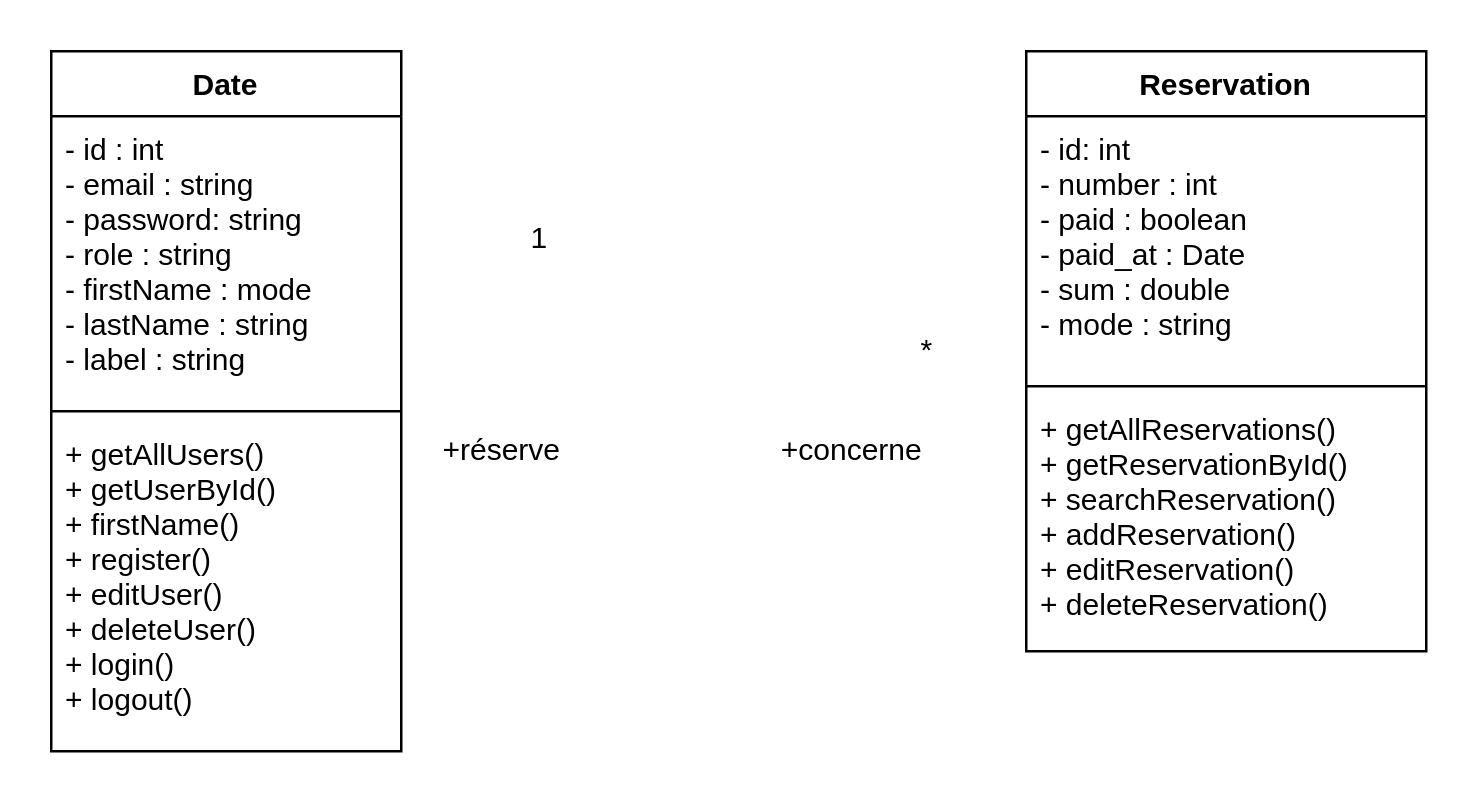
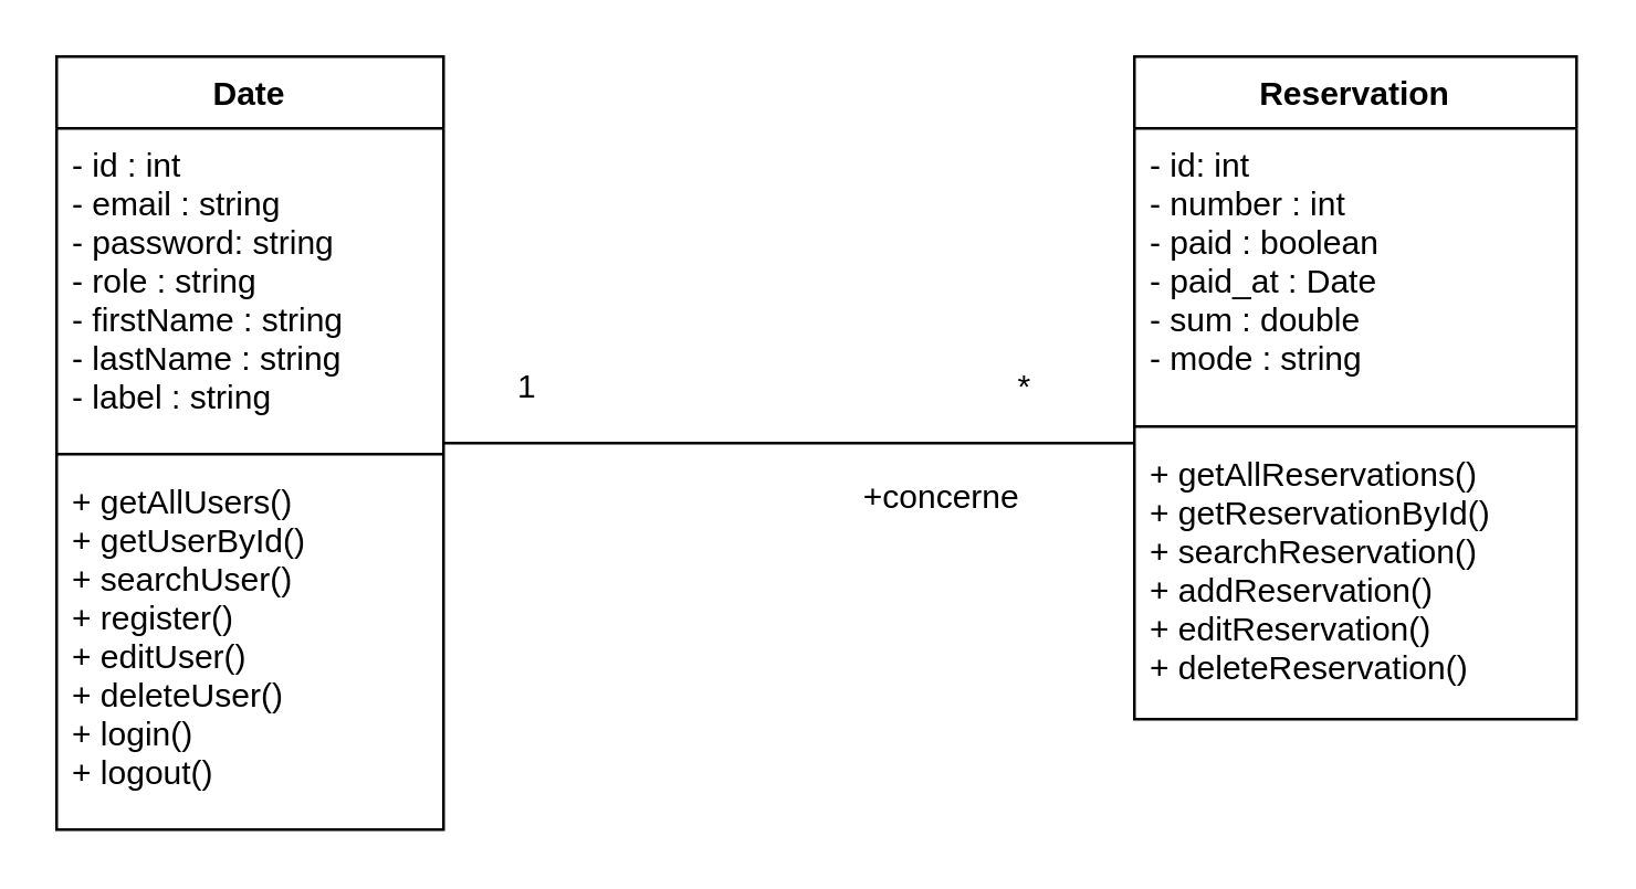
  <mxCell id="0" />
  <mxCell id="1" parent="0" />
+ <mxCell id="2" style="edgeStyle=orthogonalEdgeStyle;orthogonalLoop=1;jettySize=auto;html=1;entryX=0;entryY=0.02;entryDx=0;entryDy=0;entryPerimeter=0;endArrow=none;endFill=0;strokeColor=#000000;" edge="1" parent="1" source="3" target="10"><mxGeometry relative="1" as="geometry" /></mxCell>
  <mxCell id="3" value="Date" style="swimlane;fontStyle=1;align=center;verticalAlign=top;childLayout=stackLayout;horizontal=1;startSize=26;horizontalStack=0;resizeParent=1;resizeParentMax=0;resizeLast=0;collapsible=1;marginBottom=0;" vertex="1" parent="1"><mxGeometry x="20" y="20" width="140" height="280" as="geometry"><mxRectangle x="100" y="140" width="60" height="26" as="alternateBounds" /></mxGeometry></mxCell>
- <mxCell id="4" value="- id : int&#10;- email : string&#10;- password: string&#10;- role : string&#10;- firstName : mode&#10;- lastName : string&#10;- label : string " style="text;strokeColor=none;fillColor=none;align=left;verticalAlign=top;spacingLeft=4;spacingRight=4;overflow=hidden;rotatable=0;points=[[0,0.5],[1,0.5]];portConstraint=eastwest;" vertex="1" parent="3"><mxGeometry y="26" width="140" height="114" as="geometry" /></mxCell>
+ <mxCell id="4" value="- id : int&#10;- email : string&#10;- password: string&#10;- role : string&#10;- firstName : string&#10;- lastName : string&#10;- label : string " style="text;strokeColor=none;fillColor=none;align=left;verticalAlign=top;spacingLeft=4;spacingRight=4;overflow=hidden;rotatable=0;points=[[0,0.5],[1,0.5]];portConstraint=eastwest;" vertex="1" parent="3"><mxGeometry y="26" width="140" height="114" as="geometry" /></mxCell>
  <mxCell id="5" value="" style="line;strokeWidth=1;fillColor=none;align=left;verticalAlign=middle;spacingTop=-1;spacingLeft=3;spacingRight=3;rotatable=0;labelPosition=right;points=[];portConstraint=eastwest;" vertex="1" parent="3"><mxGeometry y="140" width="140" height="8" as="geometry" /></mxCell>
- <mxCell id="6" value="+ getAllUsers()&#10;+ getUserById()&#10;+ firstName()&#10;+ register()&#10;+ editUser()&#10;+ deleteUser()&#10;+ login()&#10;+ logout()" style="text;strokeColor=none;fillColor=none;align=left;verticalAlign=top;spacingLeft=4;spacingRight=4;overflow=hidden;rotatable=0;points=[[0,0.5],[1,0.5]];portConstraint=eastwest;" vertex="1" parent="3"><mxGeometry y="148" width="140" height="132" as="geometry" /></mxCell>
+ <mxCell id="6" value="+ getAllUsers()&#10;+ getUserById()&#10;+ searchUser()&#10;+ register()&#10;+ editUser()&#10;+ deleteUser()&#10;+ login()&#10;+ logout()" style="text;strokeColor=none;fillColor=none;align=left;verticalAlign=top;spacingLeft=4;spacingRight=4;overflow=hidden;rotatable=0;points=[[0,0.5],[1,0.5]];portConstraint=eastwest;" vertex="1" parent="3"><mxGeometry y="148" width="140" height="132" as="geometry" /></mxCell>
  <mxCell id="7" value="Reservation" style="swimlane;fontStyle=1;align=center;verticalAlign=top;childLayout=stackLayout;horizontal=1;startSize=26;horizontalStack=0;resizeParent=1;resizeParentMax=0;resizeLast=0;collapsible=1;marginBottom=0;" vertex="1" parent="1"><mxGeometry x="410" y="20" width="160" height="240" as="geometry" /></mxCell>
  <mxCell id="8" value="- id: int&#10;- number : int&#10;- paid : boolean&#10;- paid_at : Date&#10;- sum : double&#10;- mode : string" style="text;strokeColor=none;fillColor=none;align=left;verticalAlign=top;spacingLeft=4;spacingRight=4;overflow=hidden;rotatable=0;points=[[0,0.5],[1,0.5]];portConstraint=eastwest;" vertex="1" parent="7"><mxGeometry y="26" width="160" height="104" as="geometry" /></mxCell>
  <mxCell id="9" value="" style="line;strokeWidth=1;fillColor=none;align=left;verticalAlign=middle;spacingTop=-1;spacingLeft=3;spacingRight=3;rotatable=0;labelPosition=right;points=[];portConstraint=eastwest;" vertex="1" parent="7"><mxGeometry y="130" width="160" height="8" as="geometry" /></mxCell>
  <mxCell id="10" value="+ getAllReservations()&#10;+ getReservationById()&#10;+ searchReservation()&#10;+ addReservation()&#10;+ editReservation()&#10;+ deleteReservation()" style="text;strokeColor=none;fillColor=none;align=left;verticalAlign=top;spacingLeft=4;spacingRight=4;overflow=hidden;rotatable=0;points=[[0,0.5],[1,0.5]];portConstraint=eastwest;" vertex="1" parent="7"><mxGeometry y="138" width="160" height="102" as="geometry" /></mxCell>
- <mxCell id="11" value="1" style="text;html=1;resizable=0;autosize=1;align=center;verticalAlign=middle;points=[];fillColor=none;strokeColor=none;" vertex="1" parent="1"><mxGeometry x="205" y="85" width="20" height="20" as="geometry" /></mxCell>
+ <mxCell id="11" value="1" style="text;html=1;resizable=0;autosize=1;align=center;verticalAlign=middle;points=[];fillColor=none;strokeColor=none;" vertex="1" parent="1"><mxGeometry x="180" y="130" width="20" height="20" as="geometry" /></mxCell>
  <mxCell id="12" value="*" style="text;html=1;resizable=0;autosize=1;align=center;verticalAlign=middle;points=[];fillColor=none;strokeColor=none;" vertex="1" parent="1"><mxGeometry x="360" y="130" width="20" height="20" as="geometry" /></mxCell>
  <mxCell id="13" value="+concerne" style="text;html=1;resizable=0;autosize=1;align=center;verticalAlign=middle;points=[];fillColor=none;strokeColor=none;" vertex="1" parent="1"><mxGeometry x="305" y="170" width="70" height="20" as="geometry" /></mxCell>
- <mxCell id="14" value="+réserve" style="text;html=1;resizable=0;autosize=1;align=center;verticalAlign=middle;points=[];fillColor=none;strokeColor=none;" vertex="1" parent="1"><mxGeometry x="170" y="170" width="60" height="20" as="geometry" /></mxCell>
